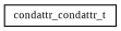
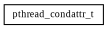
  digraph {
    rankdir=LR
    fontname="Liberation Serif"
-   n1 [color=black fillcolor=white fontname="Liberation Serif" fontsize=10 height=0.2 label=condattr_condattr_t shape=record style=filled width=0.4]
+   n1 [color=black fillcolor=white fontname="Liberation Serif" fontsize=10 height=0.2 label=pthread_condattr_t shape=record style=filled width=0.4]
  }
